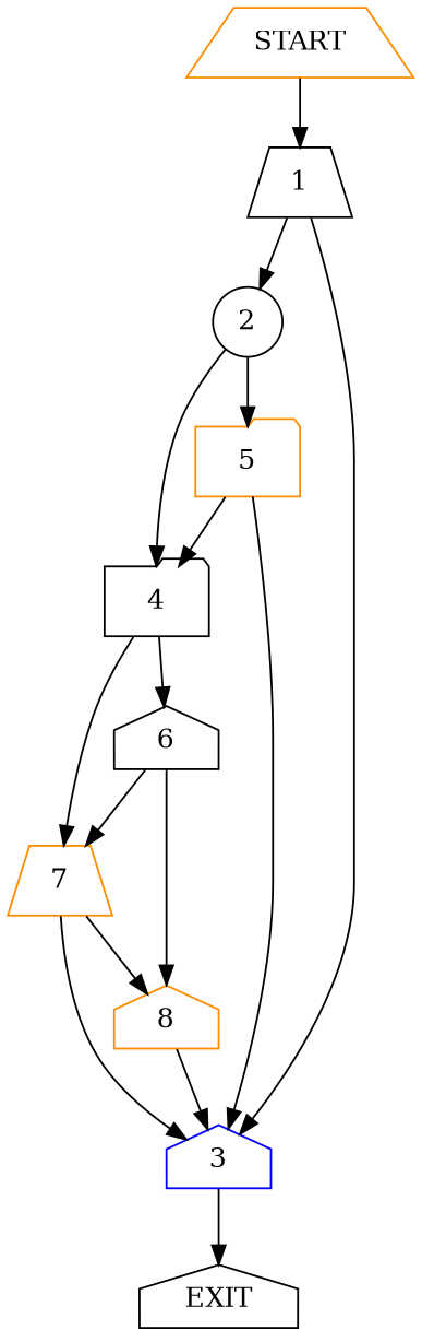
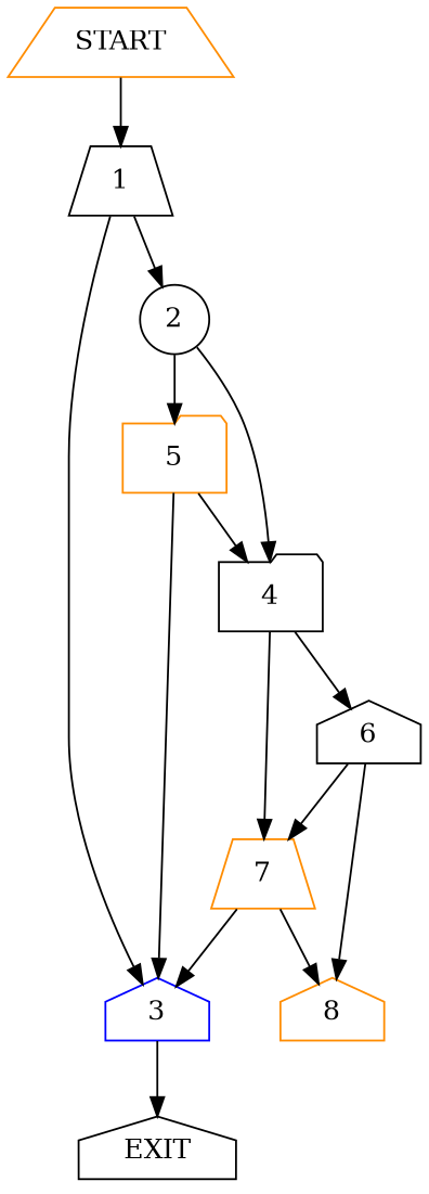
  digraph {
    node [color=black shape=house]
    n1 [color=darkorange label=START shape=trapezium]
    1 [shape=trapezium]
    2 [shape=circle]
    3 [color=blue]
    n5 [label=EXIT]
    4 [shape=folder]
    5 [color=darkorange shape=folder]
    6
    7 [color=darkorange shape=trapezium]
    8 [color=darkorange]
    n1 -> 1
    1 -> 2
    1 -> 3
    2 -> 4
    2 -> 5
    3 -> n5
    4 -> 6
    4 -> 7
    5 -> 3
    5 -> 4
    6 -> 7
    6 -> 8
    7 -> 3
    7 -> 8
-   8 -> 3
  }
